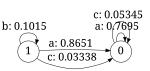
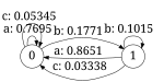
  digraph {
    rankdir=LR
    fontname="Noto Serif"
    node [fontsize=24 shape=circle fontname="Noto Serif"]
    edge [fontsize=24 fontname="Noto Serif"]
    0
    1
    0 -> 0 [label="a: 0.7695   "]
    0 -> 0 [label="c: 0.05345  "]
+   0 -> 1 [label="b: 0.1771   "]
    1 -> 0 [label="a: 0.8651   "]
    1 -> 0 [label="c: 0.03338  "]
    1 -> 1 [label="b: 0.1015   "]
  }
